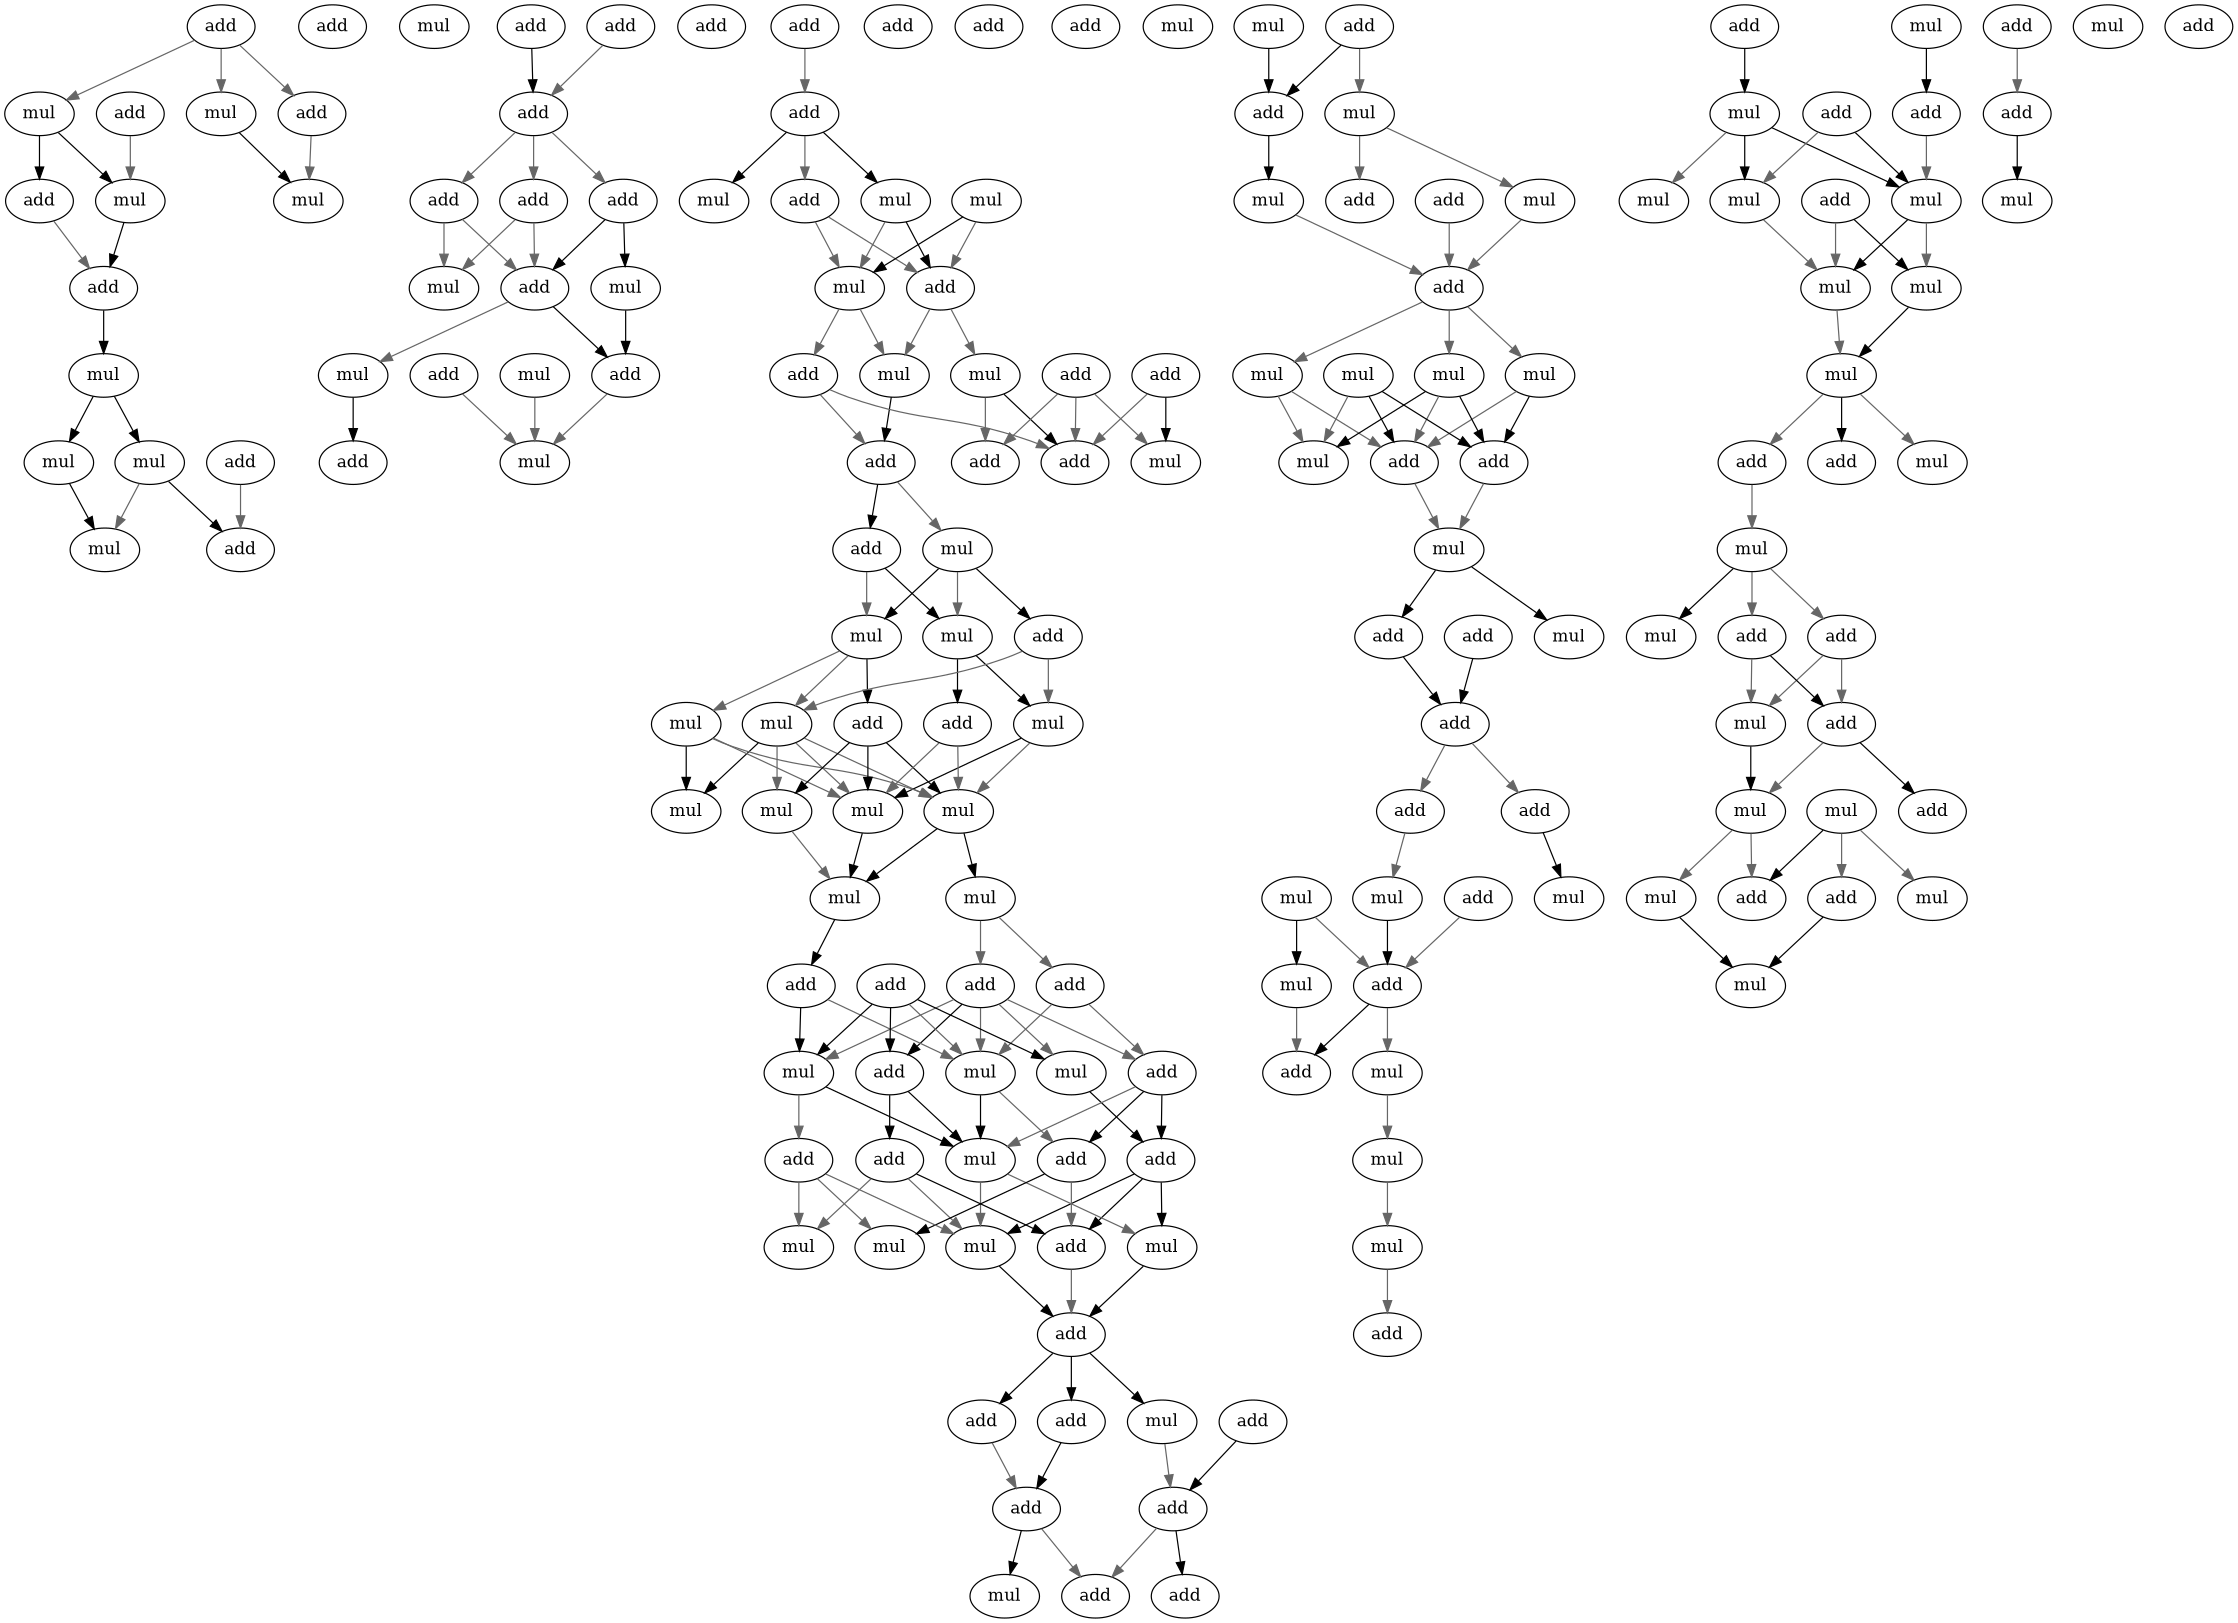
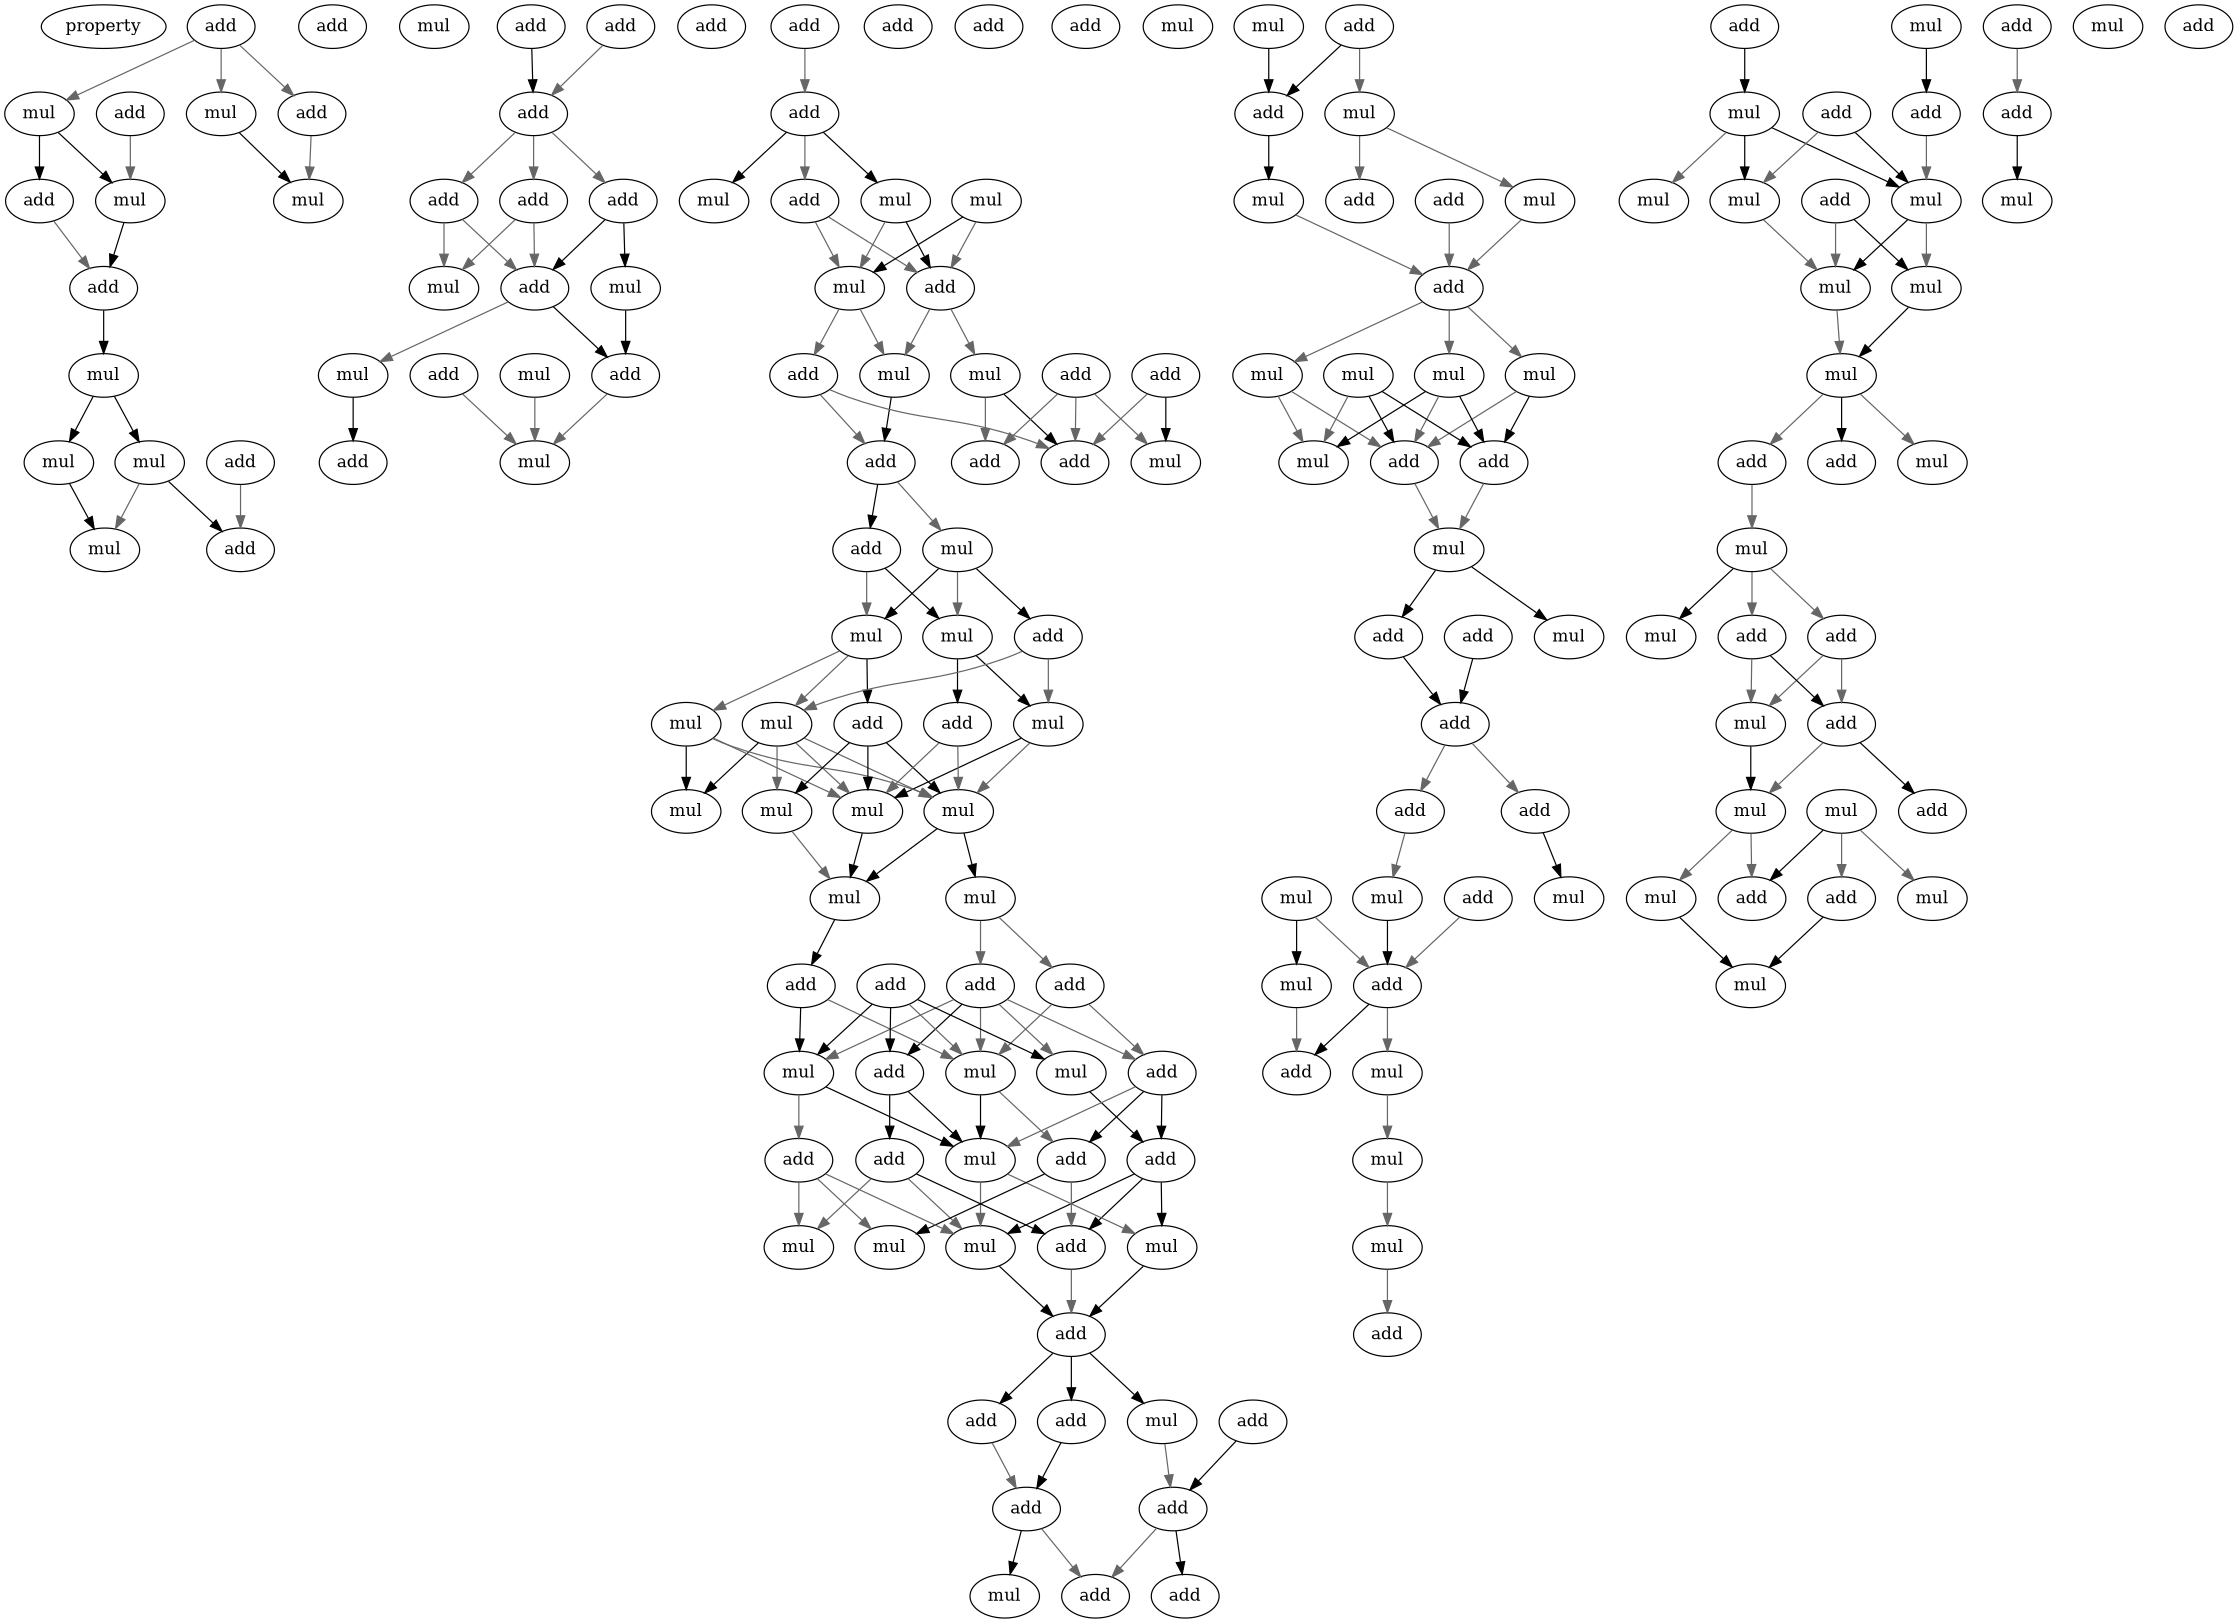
  digraph {
    node [fontcolor=black]
    edge [color=gray40]
+   property [lf=1.7 mul=2]
    n2 [label=add]
    n3 [label=mul]
    n4 [label=mul]
    n5 [label=add]
    n6 [label=add]
    n7 [label=mul]
    n8 [label=add]
    n9 [label=mul]
    n10 [label=add]
    n11 [label=mul]
    n12 [label=add]
    n13 [label=mul]
    n14 [label=mul]
    n15 [label=mul]
    n16 [label=add]
    n17 [label=add]
    n18 [label=mul]
    n19 [label=add]
    n20 [label=add]
    n21 [label=add]
    n22 [label=add]
    n23 [label=add]
    n24 [label=add]
    n25 [label=mul]
    n26 [label=add]
    n27 [label=mul]
    n28 [label=add]
    n29 [label=mul]
    n30 [label=mul]
    n31 [label=add]
    n32 [label=add]
    n33 [label=mul]
    n34 [label=add]
    n35 [label=add]
    n36 [label=add]
    n37 [label=add]
    n38 [label=add]
    n39 [label=mul]
    n40 [label=mul]
    n41 [label=add]
    n42 [label=add]
    n43 [label=mul]
    n44 [label=mul]
    n45 [label=mul]
    n46 [label=mul]
    n47 [label=add]
    n48 [label=add]
    n49 [label=add]
    n50 [label=add]
    n51 [label=mul]
    n52 [label=add]
    n53 [label=add]
    n54 [label=add]
    n55 [label=mul]
    n56 [label=mul]
    n57 [label=mul]
    n58 [label=add]
    n59 [label=mul]
    n60 [label=mul]
    n61 [label=mul]
    n62 [label=add]
    n63 [label=add]
    n64 [label=mul]
    n65 [label=mul]
    n66 [label=mul]
    n67 [label=mul]
    n68 [label=mul]
    n69 [label=mul]
    n70 [label=add]
    n71 [label=add]
    n72 [label=add]
    n73 [label=add]
    n74 [label=mul]
    n75 [label=mul]
    n76 [label=mul]
    n77 [label=add]
    n78 [label=add]
    n79 [label=add]
    n80 [label=add]
    n81 [label=mul]
    n82 [label=add]
    n83 [label=add]
    n84 [label=add]
    n85 [label=mul]
    n86 [label=add]
    n87 [label=mul]
    n88 [label=mul]
    n89 [label=mul]
    n90 [label=add]
    n91 [label=add]
    n92 [label=mul]
    n93 [label=add]
    n94 [label=add]
    n95 [label=add]
    n96 [label=add]
    n97 [label=add]
    n98 [label=add]
    n99 [label=mul]
    n100 [label=mul]
    n101 [label=mul]
    n102 [label=add]
    n103 [label=add]
    n104 [label=mul]
    n105 [label=add]
    n106 [label=mul]
    n107 [label=mul]
    n108 [label=add]
    n109 [label=add]
    n110 [label=mul]
    n111 [label=mul]
    n112 [label=mul]
    n113 [label=mul]
    n114 [label=add]
    n115 [label=add]
    n116 [label=mul]
    n117 [label=mul]
    n118 [label=add]
    n119 [label=mul]
    n120 [label=add]
    n121 [label=add]
    n122 [label=add]
    n123 [label=add]
    n124 [label=mul]
    n125 [label=mul]
    n126 [label=mul]
    n127 [label=mul]
    n128 [label=add]
    n129 [label=add]
    n130 [label=add]
    n131 [label=mul]
    n132 [label=mul]
    n133 [label=mul]
    n134 [label=add]
    n135 [label=mul]
    n136 [label=add]
    n137 [label=add]
    n138 [label=mul]
    n139 [label=mul]
    n140 [label=add]
    n141 [label=mul]
    n142 [label=mul]
    n143 [label=add]
    n144 [label=mul]
    n145 [label=mul]
    n146 [label=mul]
    n147 [label=add]
    n148 [label=add]
    n149 [label=mul]
    n150 [label=mul]
    n151 [label=add]
    n152 [label=add]
    n153 [label=mul]
    n154 [label=mul]
    n155 [label=add]
    n156 [label=add]
    n157 [label=mul]
    n158 [label=mul]
    n159 [label=add]
    n160 [label=add]
    n161 [label=mul]
    n162 [label=add]
    n163 [label=mul]
    n164 [label=add]
    n165 [label=mul]
    n166 [label=mul]
    n167 [label=add]
    n168 [label=mul]
    n2 -> n3
    n2 -> n4
    n2 -> n5
    n3 -> n9 [color=black]
    n3 -> n10 [color=black]
    n4 -> n11 [color=black]
    n5 -> n11
    n8 -> n9
    n9 -> n12 [color=black]
    n10 -> n12
    n12 -> n13 [color=black]
    n13 -> n14 [color=black]
    n13 -> n15 [color=black]
    n14 -> n18 [color=black]
    n15 -> n17 [color=black]
    n15 -> n18
    n16 -> n17
    n19 -> n20 [color=black]
    n20 -> n22
    n20 -> n23
    n20 -> n24
    n21 -> n20
    n22 -> n25
    n22 -> n26
    n23 -> n25
    n23 -> n26
    n24 -> n26 [color=black]
    n24 -> n27 [color=black]
    n26 -> n28 [color=black]
    n26 -> n29
    n27 -> n28 [color=black]
    n28 -> n30
    n29 -> n32 [color=black]
    n31 -> n30
    n33 -> n30
    n35 -> n36
    n36 -> n39 [color=black]
    n36 -> n40 [color=black]
    n36 -> n41
    n39 -> n42 [color=black]
    n39 -> n43
    n41 -> n42
    n41 -> n43
    n42 -> n45
    n42 -> n46
    n43 -> n45
    n43 -> n47
    n44 -> n42
    n44 -> n43 [color=black]
    n45 -> n48 [color=black]
    n46 -> n49 [color=black]
    n46 -> n52
    n47 -> n48
    n47 -> n49
    n48 -> n54 [color=black]
    n48 -> n55
    n50 -> n49
    n50 -> n51 [color=black]
    n53 -> n49
    n53 -> n51
    n53 -> n52
    n54 -> n56
    n54 -> n57 [color=black]
    n55 -> n56 [color=black]
    n55 -> n57
    n55 -> n58 [color=black]
    n56 -> n59
    n56 -> n61
    n56 -> n62 [color=black]
    n57 -> n60 [color=black]
    n57 -> n63 [color=black]
    n58 -> n59
    n58 -> n60
    n59 -> n64 [color=black]
    n59 -> n65
    n59 -> n66
    n59 -> n67
    n60 -> n65
    n60 -> n67 [color=black]
    n61 -> n64 [color=black]
    n61 -> n65
    n61 -> n67
    n62 -> n65 [color=black]
    n62 -> n66 [color=black]
    n62 -> n67 [color=black]
    n63 -> n65
    n63 -> n67
    n65 -> n68 [color=black]
    n65 -> n69 [color=black]
    n66 -> n69
    n67 -> n69 [color=black]
    n68 -> n71
    n68 -> n72
    n69 -> n73 [color=black]
    n71 -> n74
    n71 -> n75
    n71 -> n76
    n71 -> n77 [color=black]
    n71 -> n78
    n72 -> n75
    n72 -> n78
    n73 -> n74 [color=black]
    n73 -> n75
    n74 -> n81 [color=black]
    n74 -> n84
    n75 -> n81 [color=black]
    n75 -> n83
    n76 -> n80 [color=black]
    n77 -> n81 [color=black]
    n77 -> n82 [color=black]
    n78 -> n80 [color=black]
    n78 -> n81
    n78 -> n83 [color=black]
    n79 -> n74 [color=black]
    n79 -> n75
    n79 -> n76 [color=black]
    n79 -> n77 [color=black]
    n80 -> n86 [color=black]
    n80 -> n87 [color=black]
    n80 -> n89 [color=black]
    n81 -> n87
    n81 -> n89
    n82 -> n86 [color=black]
    n82 -> n87
    n82 -> n88
    n83 -> n85 [color=black]
    n83 -> n86
    n84 -> n85
    n84 -> n87
    n84 -> n88
    n86 -> n90
    n87 -> n90 [color=black]
    n89 -> n90 [color=black]
    n90 -> n91 [color=black]
    n90 -> n92 [color=black]
    n90 -> n93 [color=black]
    n91 -> n94 [color=black]
    n92 -> n95
    n93 -> n94
    n94 -> n97
    n94 -> n99 [color=black]
    n95 -> n97
    n95 -> n98 [color=black]
    n96 -> n95 [color=black]
    n101 -> n102 [color=black]
    n102 -> n107 [color=black]
    n103 -> n102 [color=black]
    n103 -> n104
    n104 -> n105
    n104 -> n106
    n106 -> n108
    n107 -> n108
    n108 -> n110
    n108 -> n111
    n108 -> n112
    n109 -> n108
    n110 -> n114
    n110 -> n115 [color=black]
    n111 -> n114
    n111 -> n116
    n112 -> n114
    n112 -> n115 [color=black]
    n112 -> n116 [color=black]
    n113 -> n114 [color=black]
    n113 -> n115 [color=black]
    n113 -> n116
    n114 -> n117
    n115 -> n117
    n117 -> n118 [color=black]
    n117 -> n119 [color=black]
    n118 -> n121 [color=black]
    n120 -> n121 [color=black]
    n121 -> n122
    n121 -> n123
    n122 -> n124
    n123 -> n125 [color=black]
    n124 -> n128 [color=black]
    n126 -> n127 [color=black]
    n126 -> n128
    n127 -> n130
    n128 -> n130 [color=black]
    n128 -> n131
    n129 -> n128
    n131 -> n132
    n132 -> n133
    n133 -> n134
    n135 -> n136 [color=black]
    n136 -> n139
    n137 -> n138 [color=black]
    n138 -> n139 [color=black]
    n138 -> n141 [color=black]
    n138 -> n142
    n139 -> n144 [color=black]
    n139 -> n145
    n140 -> n139 [color=black]
    n140 -> n141
    n141 -> n144
    n143 -> n144
    n143 -> n145 [color=black]
    n144 -> n146
    n145 -> n146 [color=black]
    n146 -> n147
    n146 -> n148 [color=black]
    n146 -> n149
    n147 -> n150
    n150 -> n154 [color=black]
    n150 -> n155
    n150 -> n156
    n151 -> n152
    n152 -> n157 [color=black]
    n155 -> n158
    n155 -> n159
    n156 -> n158
    n156 -> n159 [color=black]
    n158 -> n161 [color=black]
    n159 -> n161
    n159 -> n162 [color=black]
    n161 -> n163
    n161 -> n164
    n163 -> n168 [color=black]
    n165 -> n164 [color=black]
    n165 -> n166
    n165 -> n167
    n167 -> n168 [color=black]
  }
